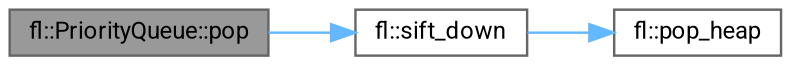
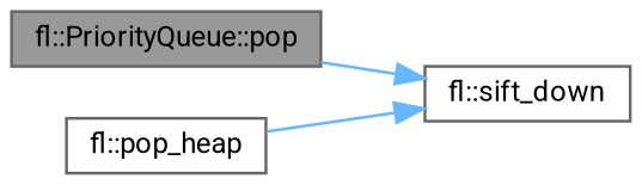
  digraph {
    fontname=Roboto
    rankdir=LR
    node [color=grey40 fillcolor=white fontname=Roboto fontsize=10 shape=box style=filled]
    edge [color=steelblue1 fontname=Roboto fontsize=10 labelfontname=Helvetica labelfontsize=10 style=solid]
    n1 [color=gray40 fillcolor=grey60 fontcolor=black height=0.2 label="fl::PriorityQueue::pop" width=0.4]
    n2 [height=0.2 label="fl::sift_down" width=0.4]
    n3 [height=0.2 label="fl::pop_heap" width=0.4]
    n1 -> n2
-   n2 -> n3
+   n3 -> n2
  }
